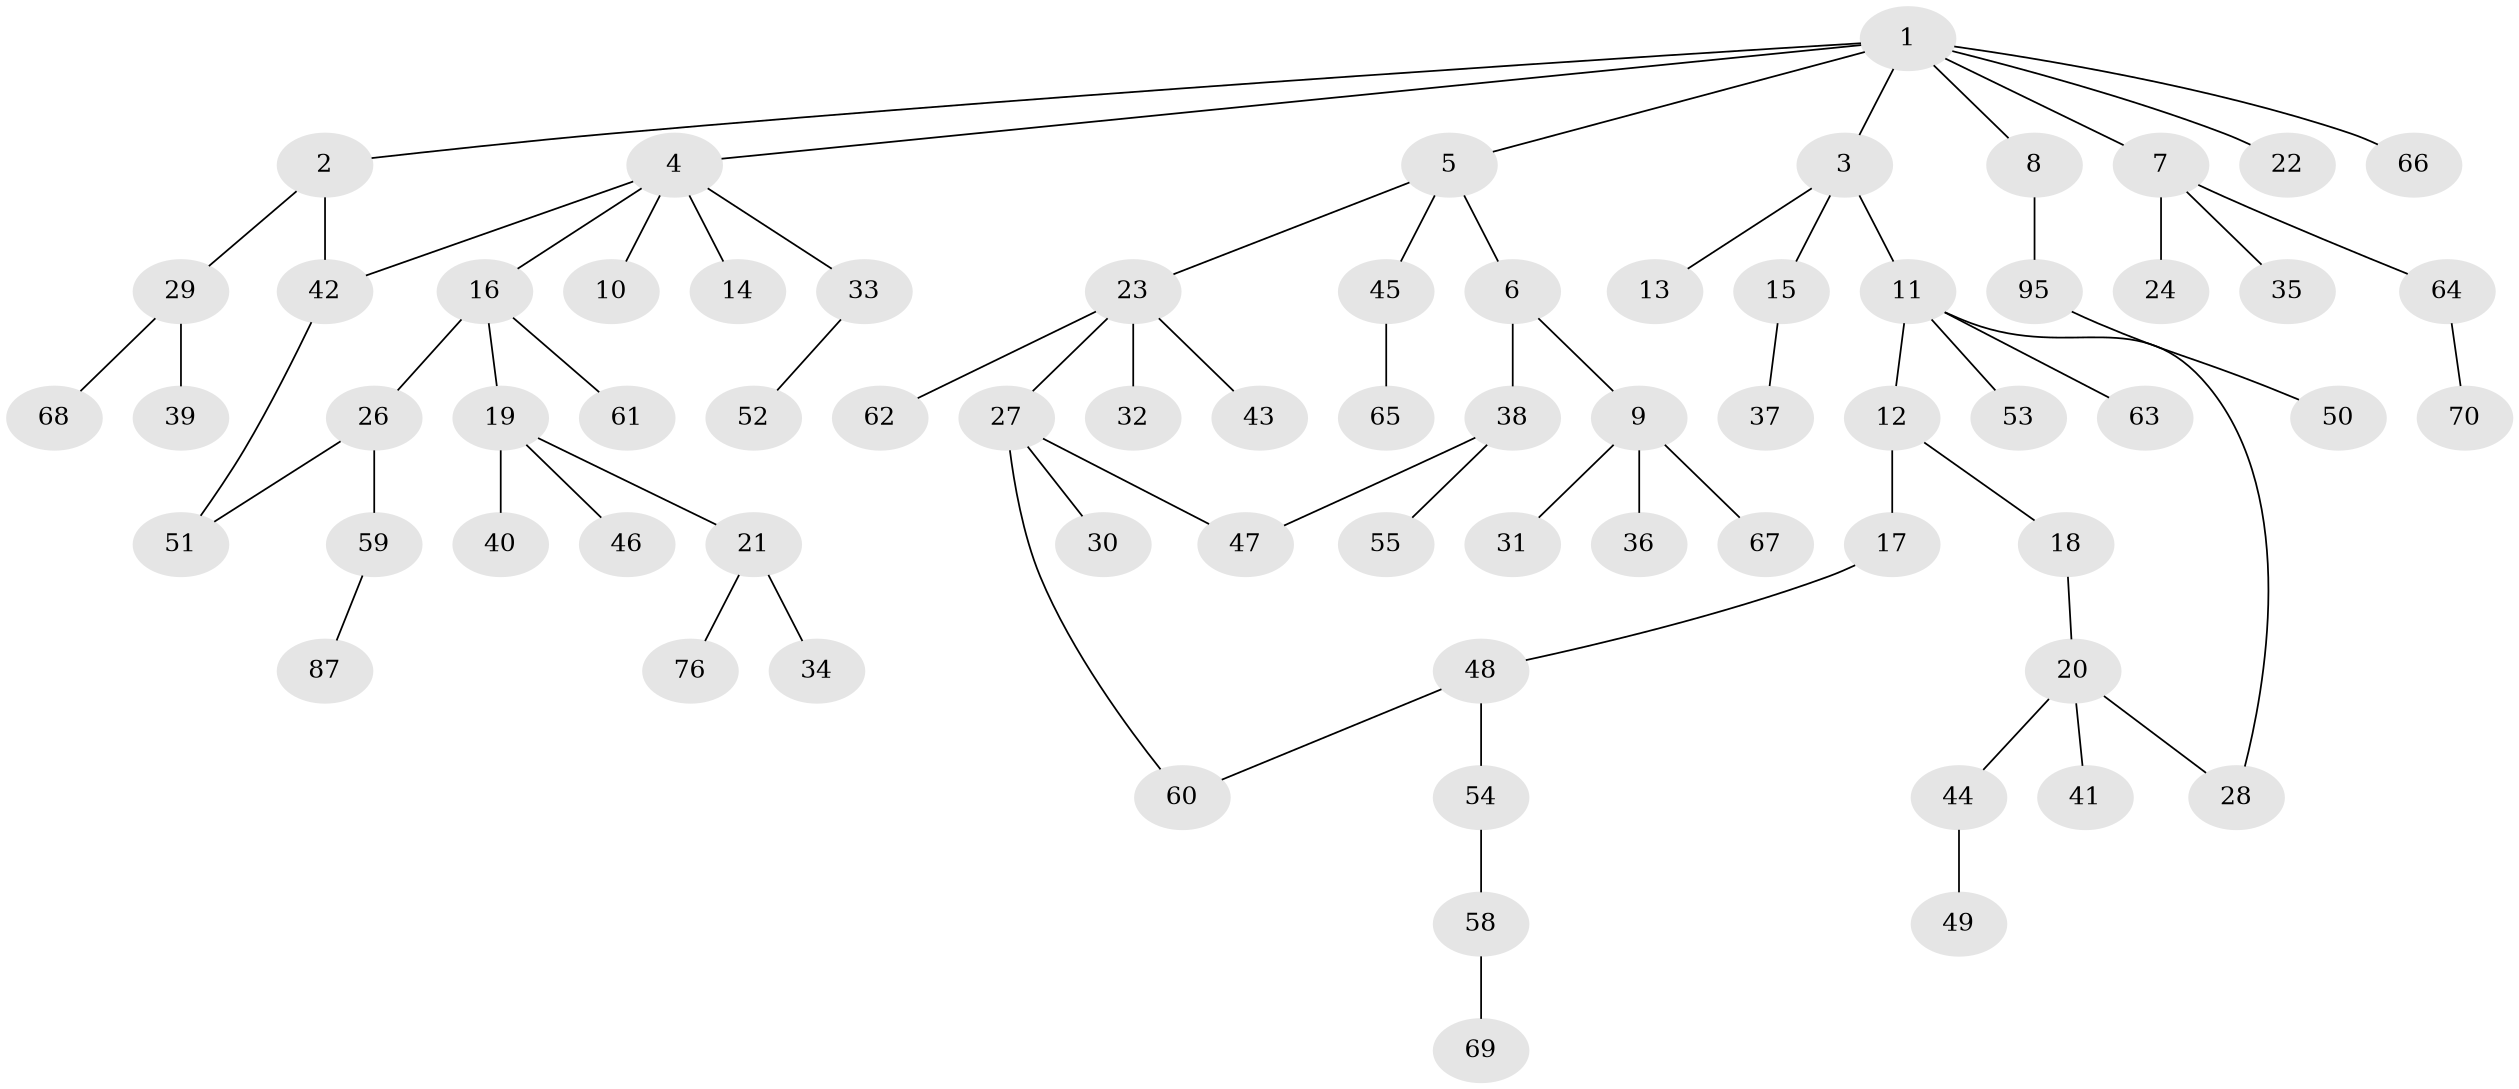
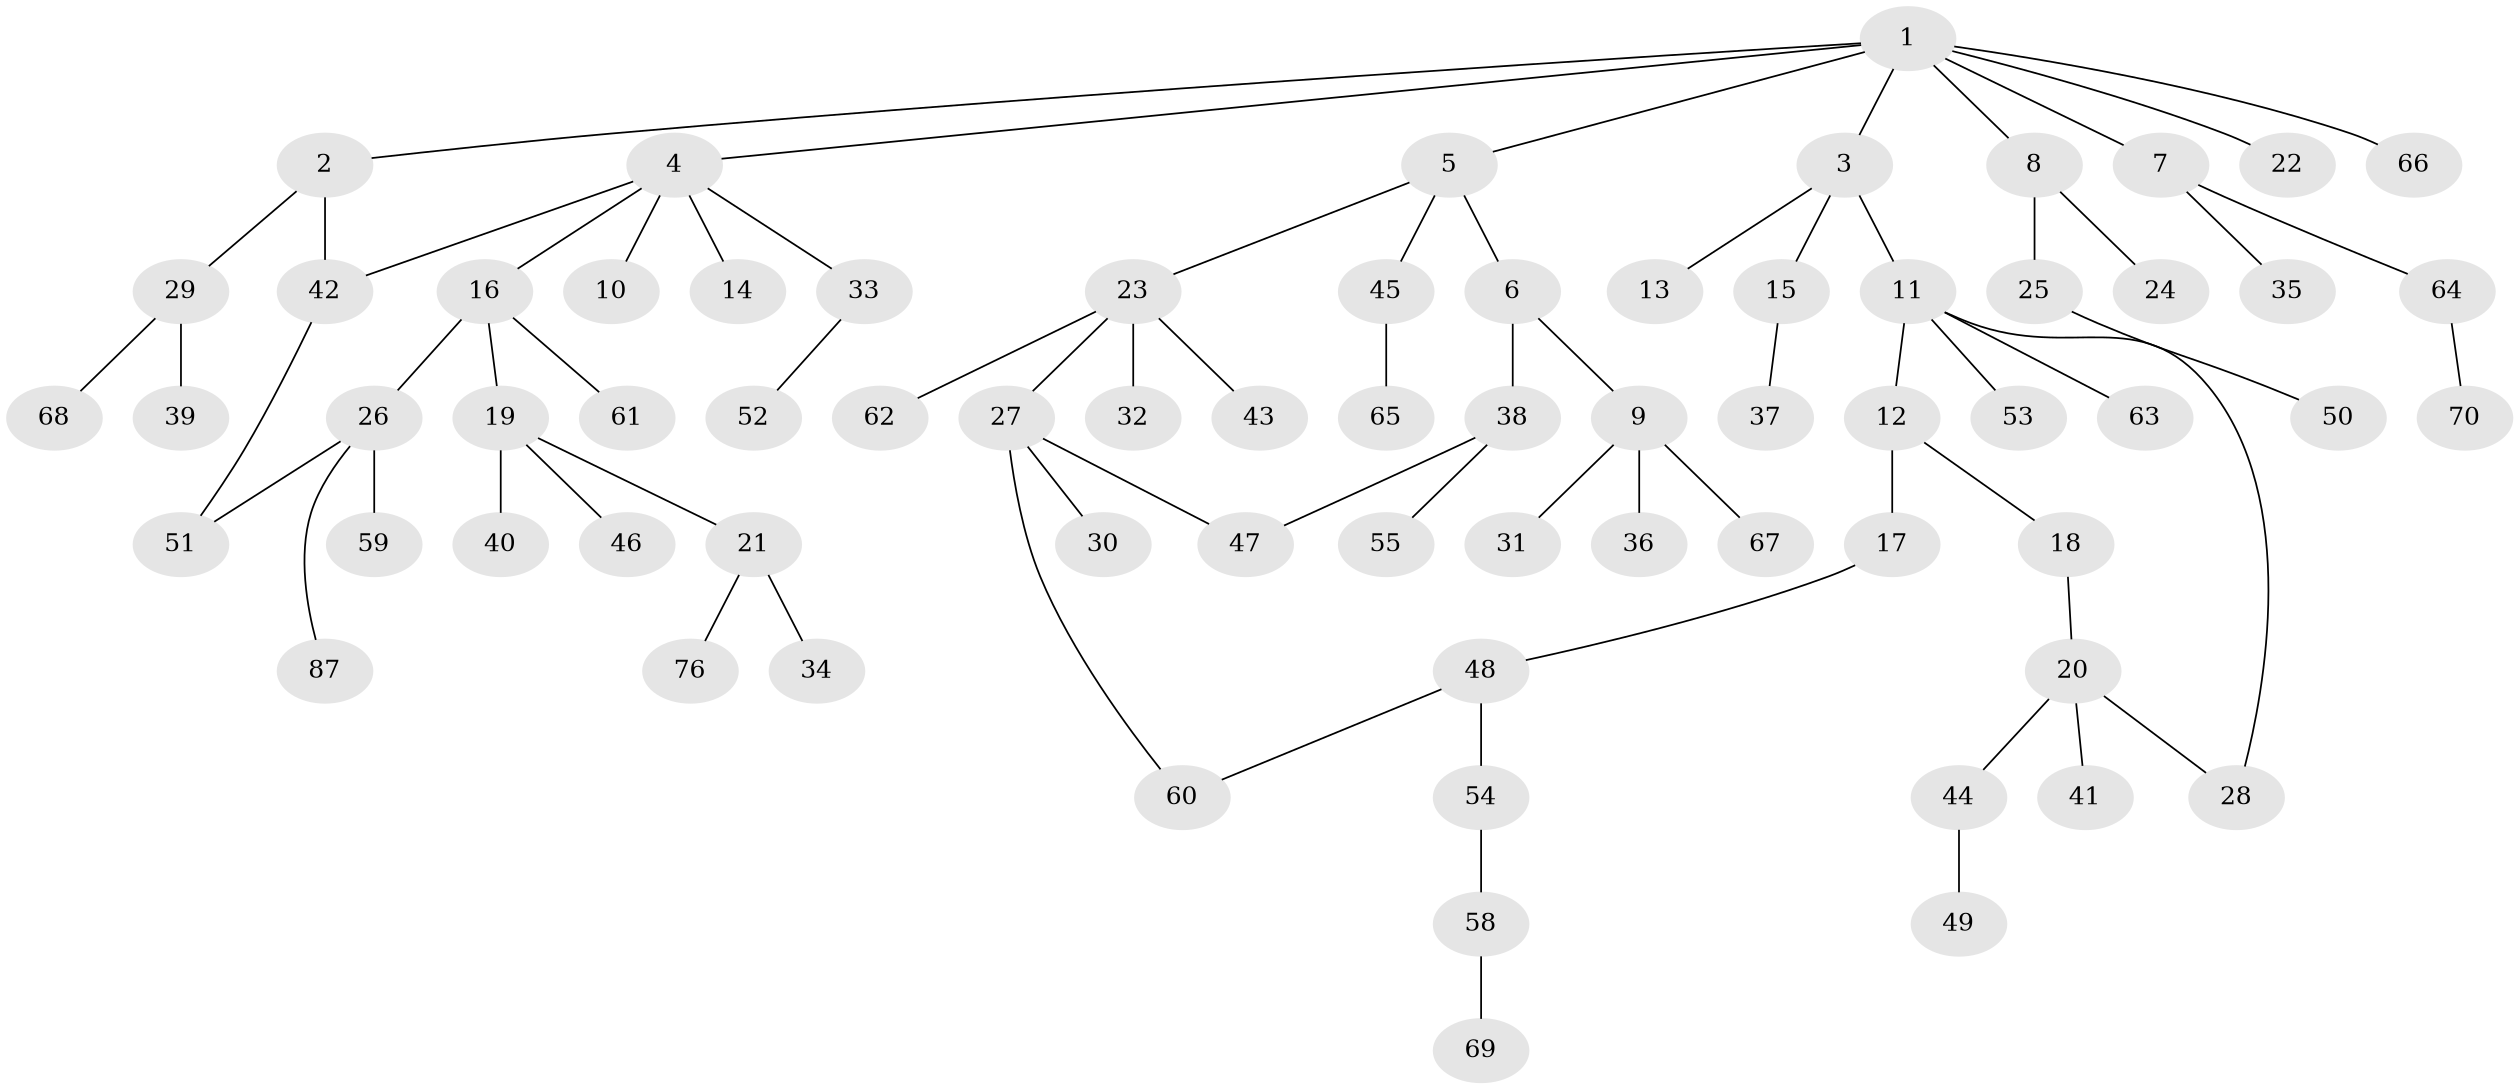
  graph {
    node [color=gray90 style=filled]
    1
    2
    3
    4
    5
    7
    8
    22
    66
    29
    42
    11
    13
    15
    10
    14
    16
    33
    6
    23
    45
    24
    35
    64
-   25 [label=95]
+   25
    39
    68
    51
    12
    28
    53
    63
    37
    19
    26
    61
    52
    9
    38
    27
    32
    43
    62
    65
    31
    36
    67
    47
    55
    70
    50
    17
    18
    48
    20
    21
    40
    46
    n59 [label=87]
    59
    60
    54
    41
    44
    34
    n66 [label=76]
    49
    30
    58
    69
    1 -- 2
    1 -- 3
    1 -- 4
    1 -- 5
    1 -- 7
    1 -- 8
    1 -- 22
    1 -- 66
    2 -- 29
    2 -- 42
    3 -- 11
    3 -- 13
    3 -- 15
    4 -- 42
    4 -- 10
    4 -- 14
    4 -- 16
    4 -- 33
    5 -- 6
    5 -- 23
    5 -- 45
-   7 -- 24
+   8 -- 24
    7 -- 35
    7 -- 64
    8 -- 25
    29 -- 39
    29 -- 68
    42 -- 51
    11 -- 12
    11 -- 28
    11 -- 53
    11 -- 63
    15 -- 37
    16 -- 19
    16 -- 26
    16 -- 61
    33 -- 52
    6 -- 9
    6 -- 38
    23 -- 27
    23 -- 32
    23 -- 43
    23 -- 62
    45 -- 65
    64 -- 70
    25 -- 50
    12 -- 17
    12 -- 18
    19 -- 21
    19 -- 40
    19 -- 46
    26 -- 51
-   59 -- n59
+   26 -- n59
    26 -- 59
    9 -- 31
    9 -- 36
    9 -- 67
    38 -- 47
    38 -- 55
    27 -- 47
    27 -- 60
    27 -- 30
    17 -- 48
    18 -- 20
    48 -- 60
    48 -- 54
    20 -- 28
    20 -- 41
    20 -- 44
    21 -- 34
    21 -- n66
    54 -- 58
    44 -- 49
    58 -- 69
  }
